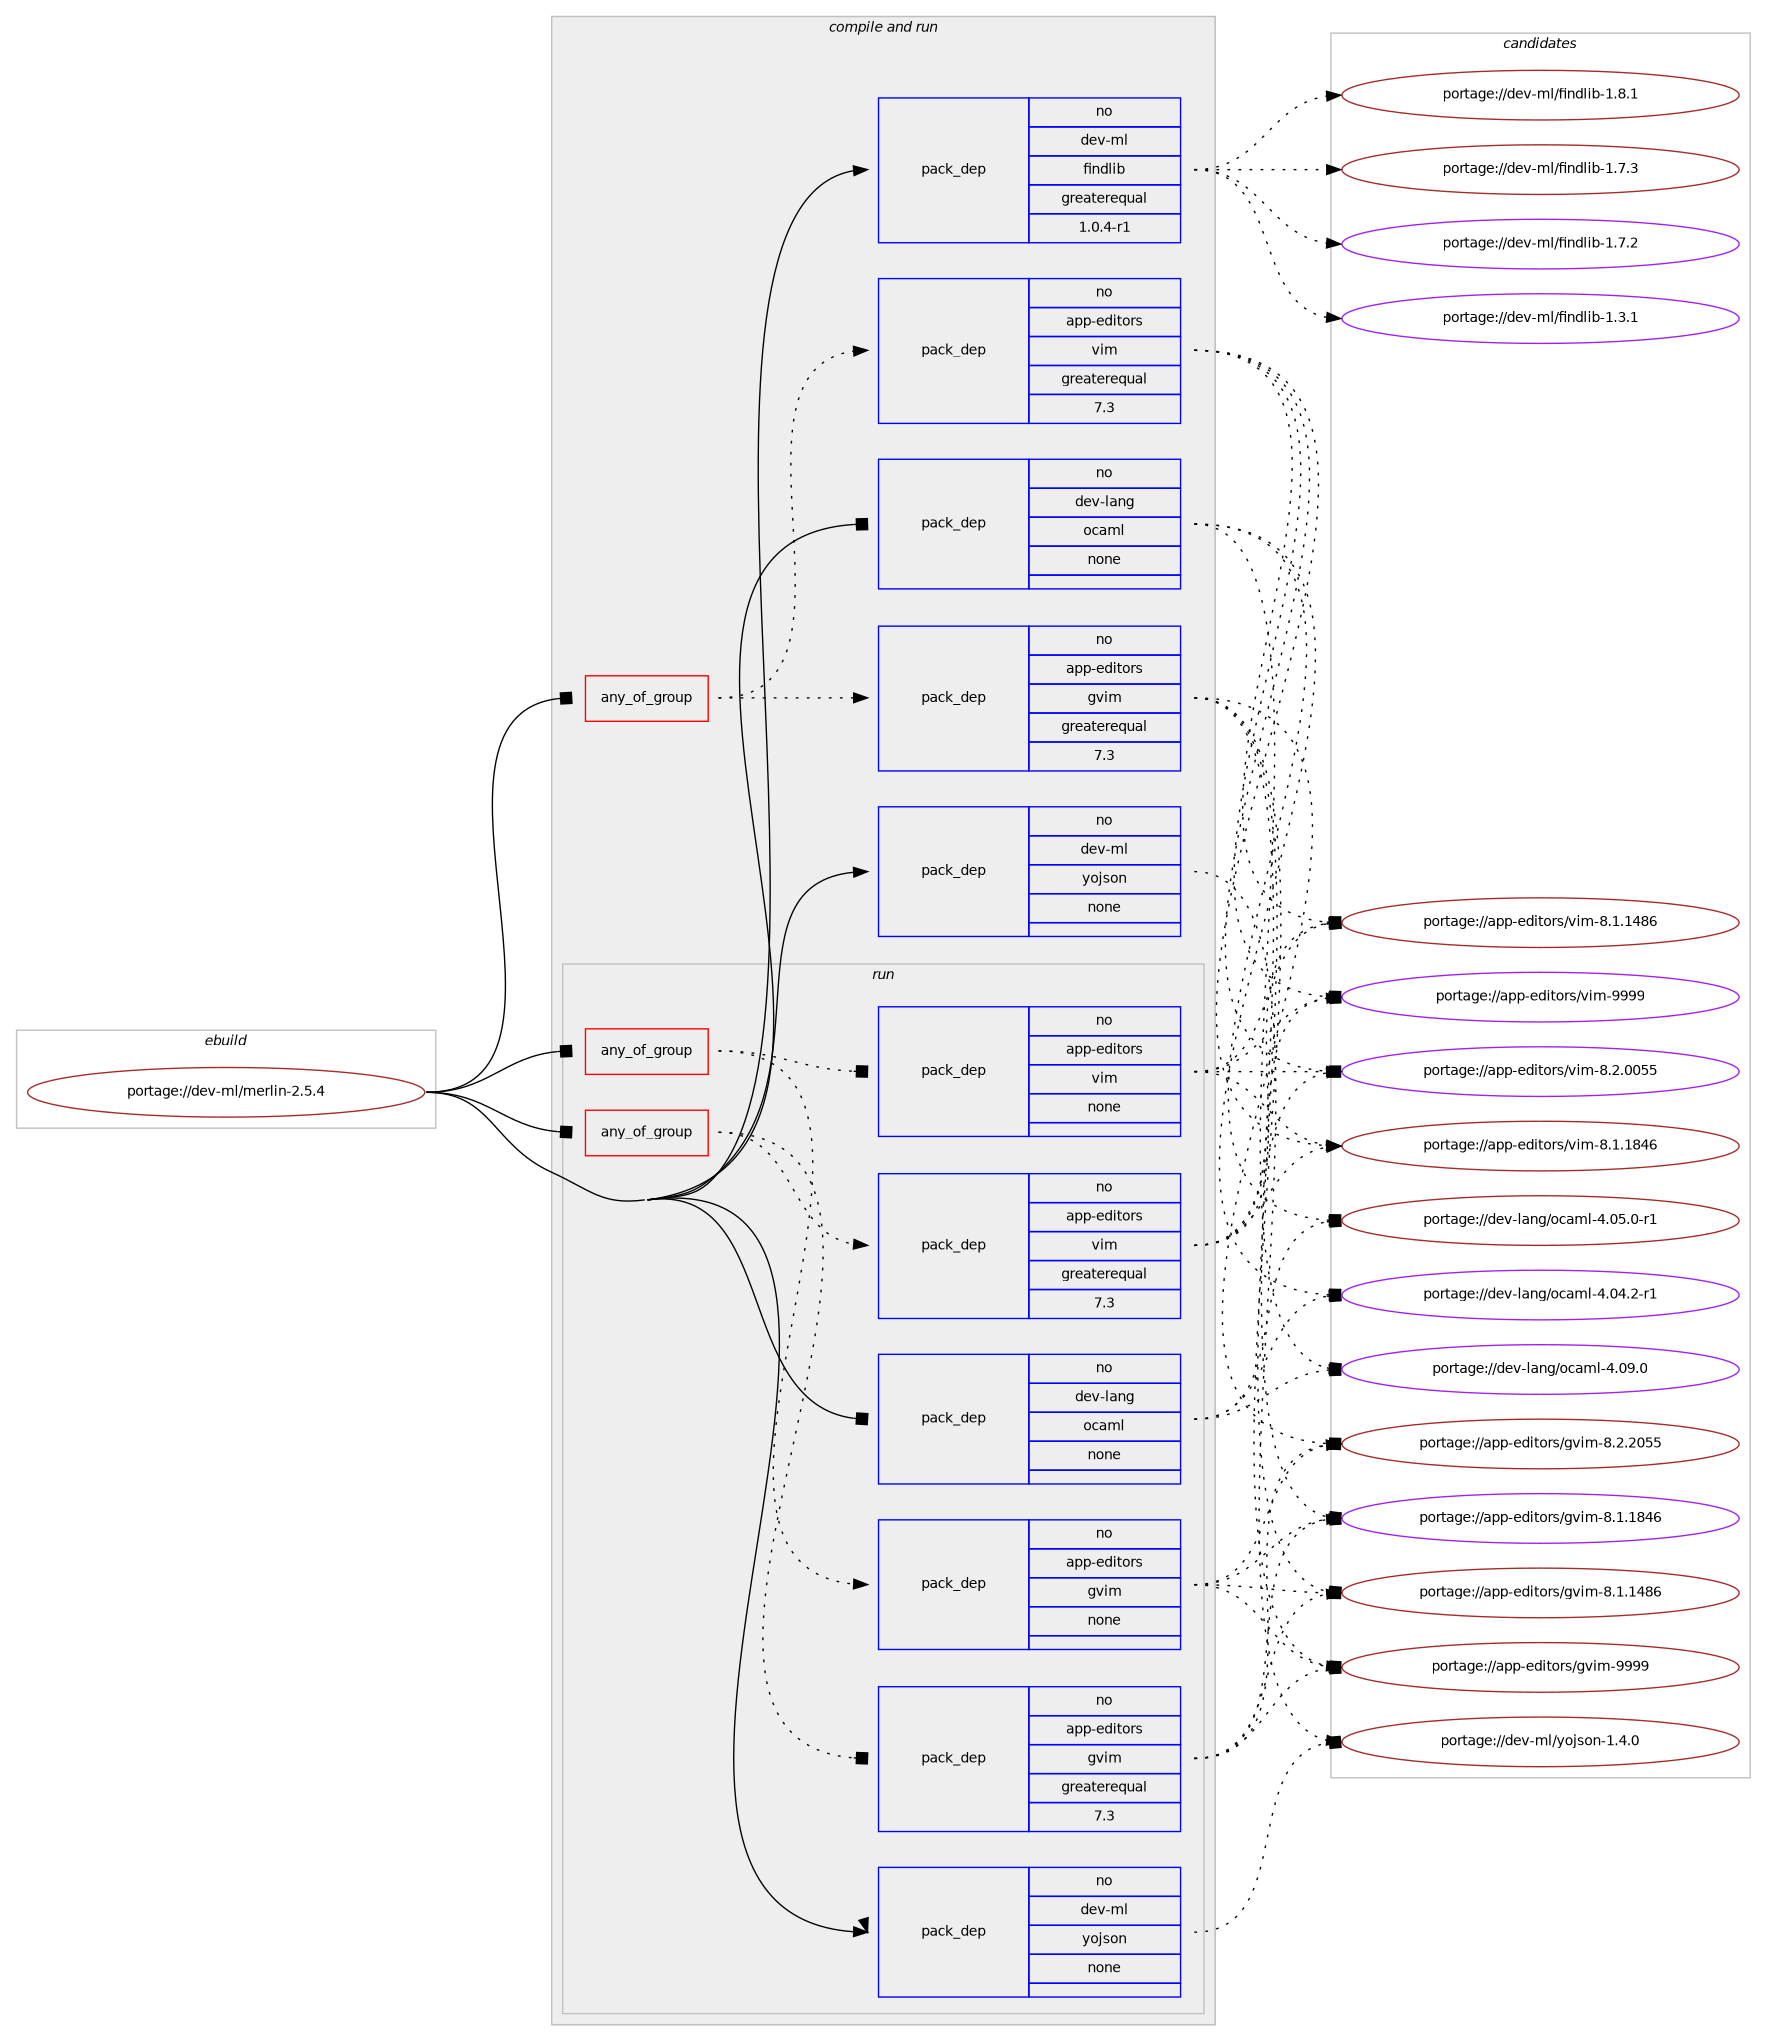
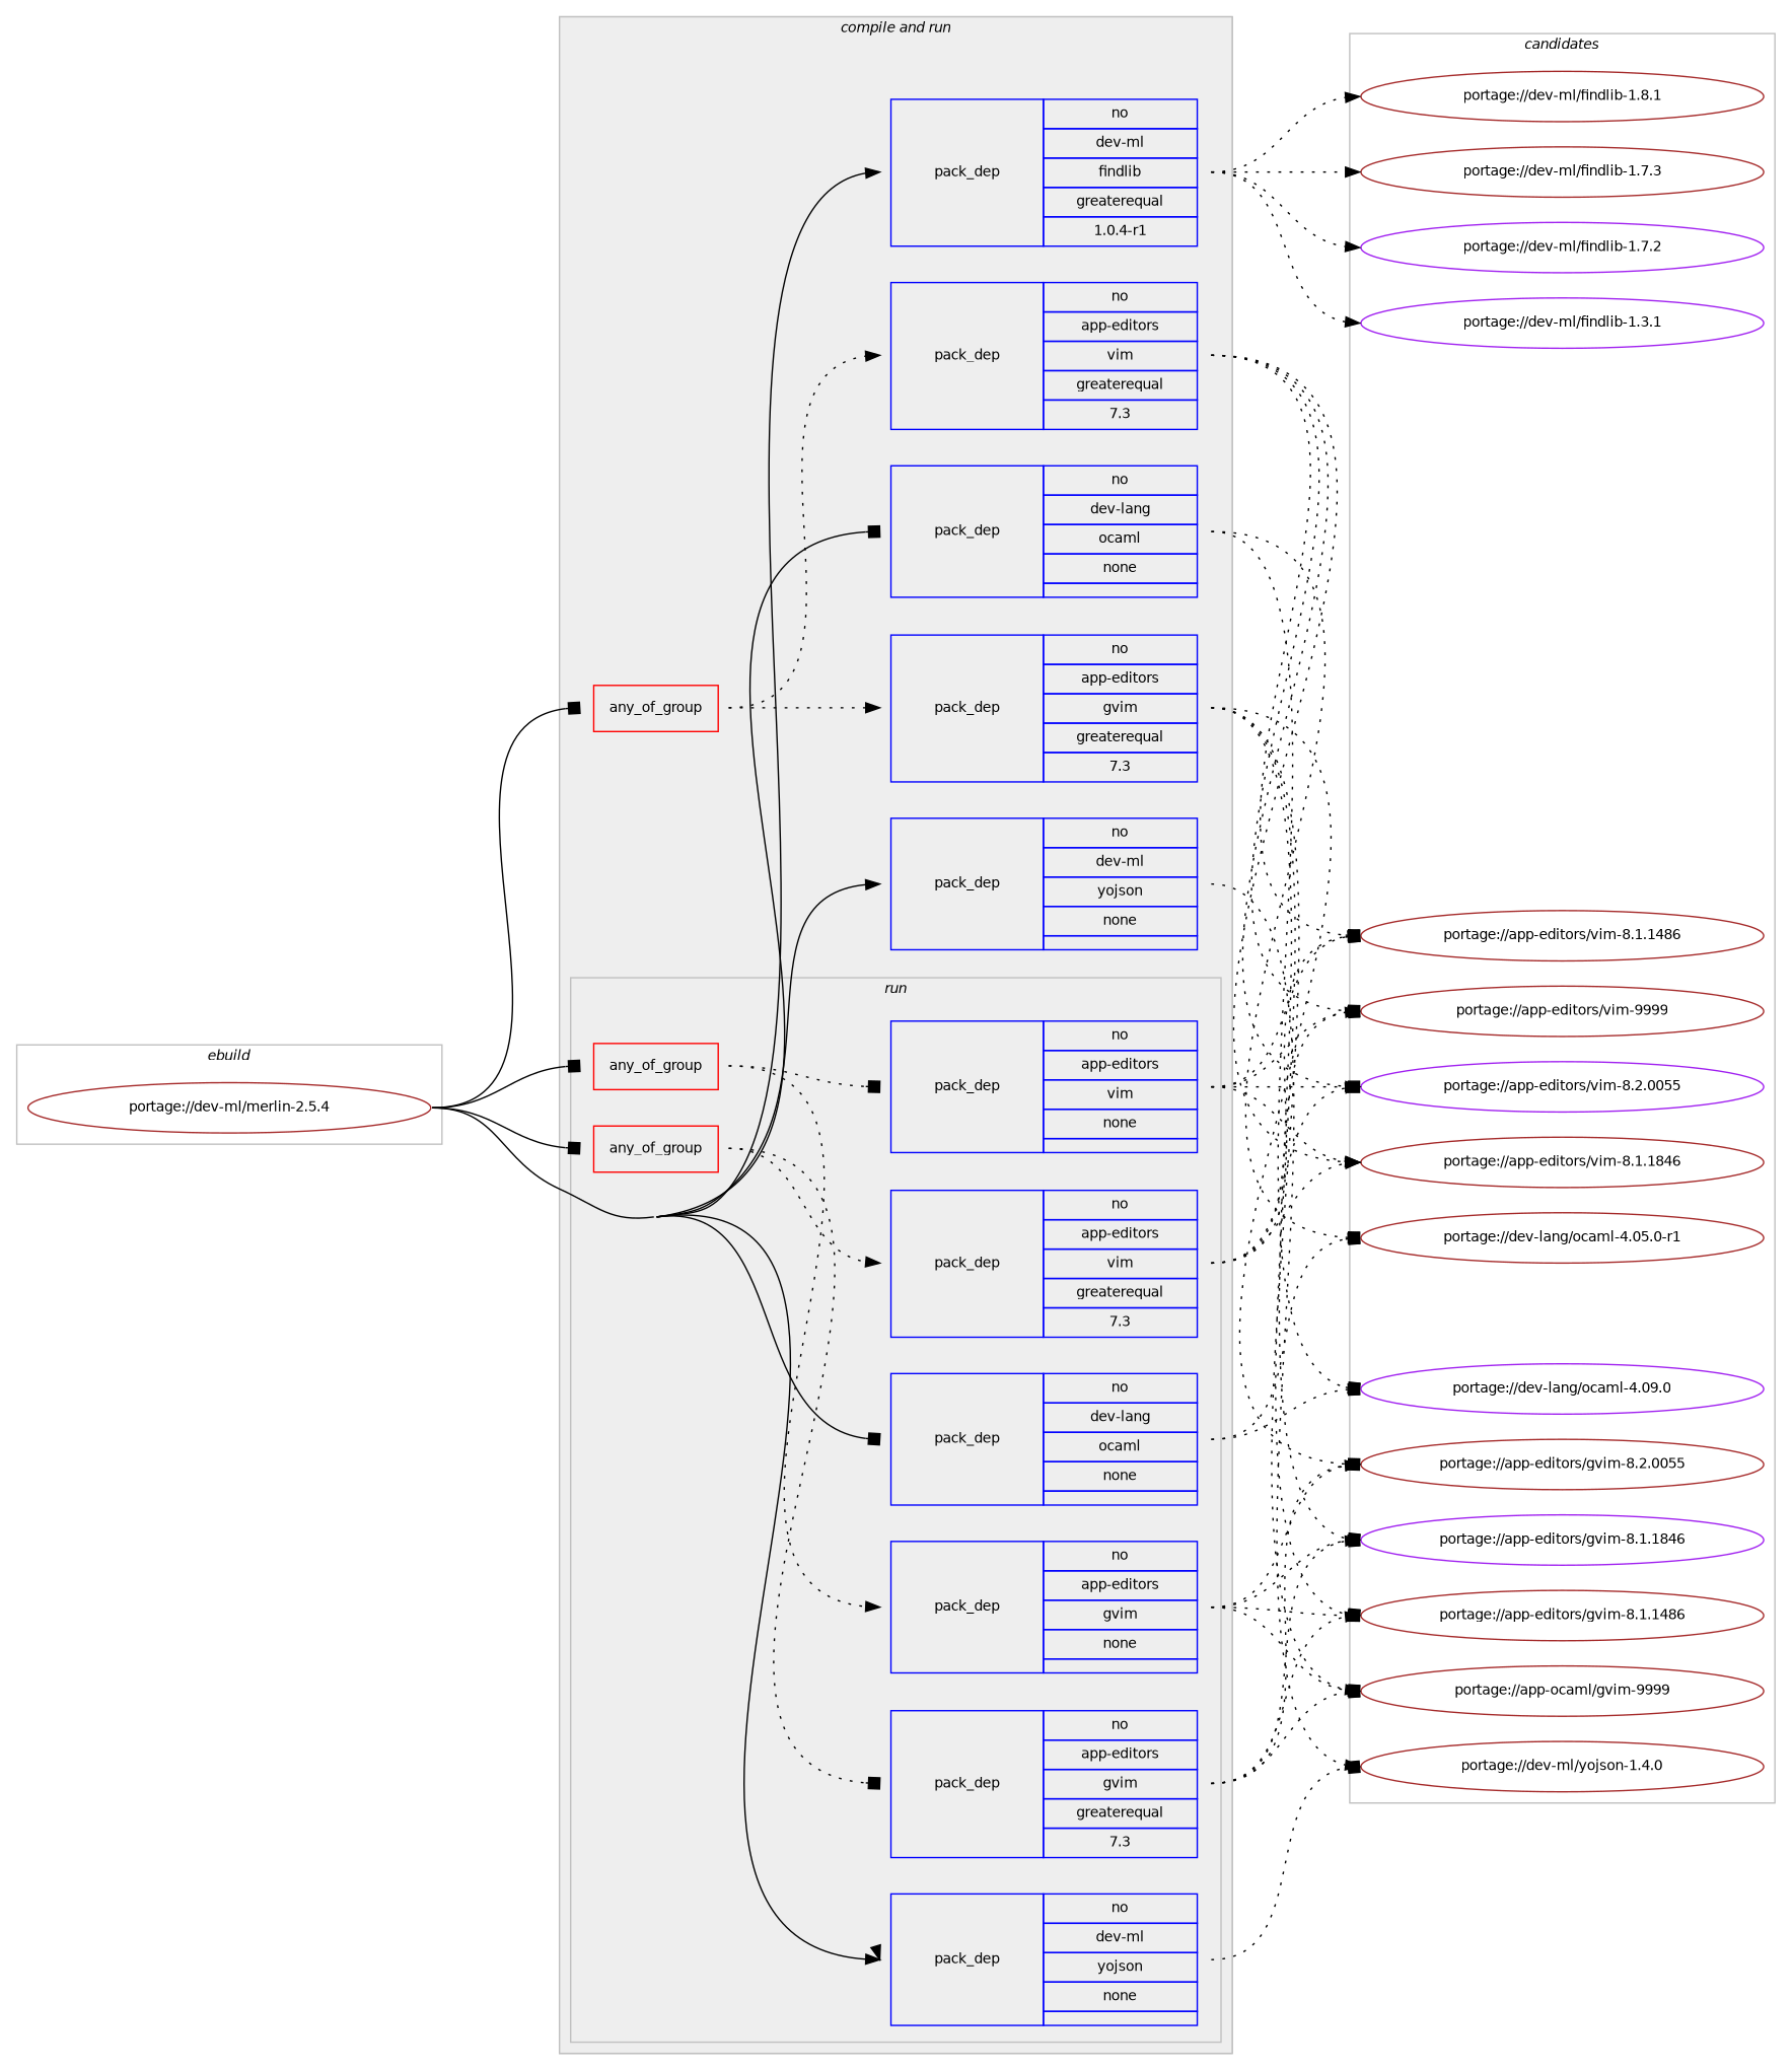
  digraph {
    compound=true
    concentrate=true
    fontname=Helvetica
    fontsize=10
    newrank=true
    rankdir=LR
    ranksep=1.5
    node [color=blue fontname=Helvetica fontsize=10]
    edge [arrowhead=box headport=w style=dotted tailport=e weight=100]
    n1 [color=brown label="portage://dev-ml/merlin-2.5.4" width=4]
    n2 [label=<<TABLE BORDER="0" CELLBORDER="1" CELLSPACING="0" CELLPADDING="4" WIDTH="220"><TR><TD ROWSPAN="6" CELLPADDING="30">pack_dep</TD></TR><TR><TD WIDTH="110">no</TD></TR><TR><TD>app-editors</TD></TR><TR><TD>vim</TD></TR><TR><TD>greaterequal</TD></TR><TR><TD>7.3</TD></TR></TABLE>> shape=none]
    n3 [label=<<TABLE BORDER="0" CELLBORDER="1" CELLSPACING="0" CELLPADDING="4" WIDTH="220"><TR><TD ROWSPAN="6" CELLPADDING="30">pack_dep</TD></TR><TR><TD WIDTH="110">no</TD></TR><TR><TD>app-editors</TD></TR><TR><TD>gvim</TD></TR><TR><TD>greaterequal</TD></TR><TR><TD>7.3</TD></TR></TABLE>> shape=none]
    n4 [color=red label=<<TABLE BORDER="0" CELLBORDER="1" CELLSPACING="0" CELLPADDING="4"><TR><TD CELLPADDING="10">any_of_group</TD></TR></TABLE>> shape=none]
    n5 [label=<<TABLE BORDER="0" CELLBORDER="1" CELLSPACING="0" CELLPADDING="4" WIDTH="220"><TR><TD ROWSPAN="6" CELLPADDING="30">pack_dep</TD></TR><TR><TD WIDTH="110">no</TD></TR><TR><TD>dev-lang</TD></TR><TR><TD>ocaml</TD></TR><TR><TD>none</TD></TR><TR><TD></TD></TR></TABLE>> shape=none]
    n6 [label=<<TABLE BORDER="0" CELLBORDER="1" CELLSPACING="0" CELLPADDING="4" WIDTH="220"><TR><TD ROWSPAN="6" CELLPADDING="30">pack_dep</TD></TR><TR><TD WIDTH="110">no</TD></TR><TR><TD>dev-ml</TD></TR><TR><TD>findlib</TD></TR><TR><TD>greaterequal</TD></TR><TR><TD>1.0.4-r1</TD></TR></TABLE>> shape=none]
    n7 [label=<<TABLE BORDER="0" CELLBORDER="1" CELLSPACING="0" CELLPADDING="4" WIDTH="220"><TR><TD ROWSPAN="6" CELLPADDING="30">pack_dep</TD></TR><TR><TD WIDTH="110">no</TD></TR><TR><TD>dev-ml</TD></TR><TR><TD>yojson</TD></TR><TR><TD>none</TD></TR><TR><TD></TD></TR></TABLE>> shape=none]
    n8 [label=<<TABLE BORDER="0" CELLBORDER="1" CELLSPACING="0" CELLPADDING="4" WIDTH="220"><TR><TD ROWSPAN="6" CELLPADDING="30">pack_dep</TD></TR><TR><TD WIDTH="110">no</TD></TR><TR><TD>app-editors</TD></TR><TR><TD>vim</TD></TR><TR><TD>greaterequal</TD></TR><TR><TD>7.3</TD></TR></TABLE>> shape=none]
    n9 [label=<<TABLE BORDER="0" CELLBORDER="1" CELLSPACING="0" CELLPADDING="4" WIDTH="220"><TR><TD ROWSPAN="6" CELLPADDING="30">pack_dep</TD></TR><TR><TD WIDTH="110">no</TD></TR><TR><TD>app-editors</TD></TR><TR><TD>gvim</TD></TR><TR><TD>greaterequal</TD></TR><TR><TD>7.3</TD></TR></TABLE>> shape=none]
    n10 [color=red label=<<TABLE BORDER="0" CELLBORDER="1" CELLSPACING="0" CELLPADDING="4"><TR><TD CELLPADDING="10">any_of_group</TD></TR></TABLE>> shape=none]
    n11 [label=<<TABLE BORDER="0" CELLBORDER="1" CELLSPACING="0" CELLPADDING="4" WIDTH="220"><TR><TD ROWSPAN="6" CELLPADDING="30">pack_dep</TD></TR><TR><TD WIDTH="110">no</TD></TR><TR><TD>app-editors</TD></TR><TR><TD>gvim</TD></TR><TR><TD>none</TD></TR><TR><TD></TD></TR></TABLE>> shape=none]
    n12 [label=<<TABLE BORDER="0" CELLBORDER="1" CELLSPACING="0" CELLPADDING="4" WIDTH="220"><TR><TD ROWSPAN="6" CELLPADDING="30">pack_dep</TD></TR><TR><TD WIDTH="110">no</TD></TR><TR><TD>app-editors</TD></TR><TR><TD>vim</TD></TR><TR><TD>none</TD></TR><TR><TD></TD></TR></TABLE>> shape=none]
    n13 [color=red label=<<TABLE BORDER="0" CELLBORDER="1" CELLSPACING="0" CELLPADDING="4"><TR><TD CELLPADDING="10">any_of_group</TD></TR></TABLE>> shape=none]
    n14 [label=<<TABLE BORDER="0" CELLBORDER="1" CELLSPACING="0" CELLPADDING="4" WIDTH="220"><TR><TD ROWSPAN="6" CELLPADDING="30">pack_dep</TD></TR><TR><TD WIDTH="110">no</TD></TR><TR><TD>dev-lang</TD></TR><TR><TD>ocaml</TD></TR><TR><TD>none</TD></TR><TR><TD></TD></TR></TABLE>> shape=none]
    n15 [label=<<TABLE BORDER="0" CELLBORDER="1" CELLSPACING="0" CELLPADDING="4" WIDTH="220"><TR><TD ROWSPAN="6" CELLPADDING="30">pack_dep</TD></TR><TR><TD WIDTH="110">no</TD></TR><TR><TD>dev-ml</TD></TR><TR><TD>yojson</TD></TR><TR><TD>none</TD></TR><TR><TD></TD></TR></TABLE>> shape=none]
-   n16 [color=brown label="portage://app-editors/gvim-9999" width=4]
-   n17 [color=brown label="portage://app-editors/gvim-8.2.2055" width=4]
+   n16 [color=brown label="portage://app-ocaml/gvim-9999" width=4]
+   n17 [color=brown label="portage://app-editors/gvim-8.2.0055" width=4]
    n18 [color=purple label="portage://app-editors/gvim-8.1.1846" width=4]
    n19 [color=brown label="portage://app-editors/gvim-8.1.1486" width=4]
-   n20 [color=purple label="portage://app-editors/vim-9999" width=4]
+   n20 [color=brown label="portage://app-editors/vim-9999" width=4]
    n21 [color=purple label="portage://app-editors/vim-8.2.0055" width=4]
    n22 [color=brown label="portage://app-editors/vim-8.1.1846" width=4]
    n23 [color=brown label="portage://app-editors/vim-8.1.1486" width=4]
    n24 [color=purple label="portage://dev-lang/ocaml-4.09.0" width=4]
    n25 [color=brown label="portage://dev-lang/ocaml-4.05.0-r1" width=4]
-   n26 [color=purple label="portage://dev-lang/ocaml-4.04.2-r1" width=4]
    n27 [color=brown label="portage://dev-ml/findlib-1.8.1" width=4]
    n28 [color=brown label="portage://dev-ml/findlib-1.7.3" width=4]
    n29 [color=purple label="portage://dev-ml/findlib-1.7.2" width=4]
    n30 [color=purple label="portage://dev-ml/findlib-1.3.1" width=4]
    n31 [color=brown label="portage://dev-ml/yojson-1.4.0" width=4]
    subgraph cluster_1 {
      color=gray
      label=<<i>ebuild</i>>
      n1
    }
    subgraph cluster_2 {
      color=gray
      label=<<i>dependencies</i>>
      subgraph cluster_3 {
        color=gray
        fillcolor="#eeeeee"
        label=<<i>compile</i>>
        style=filled
        subgraph sub_4 {
          color=gray
          fillcolor="#eeeeee"
          label=<<i>compile</i>>
          style=filled
          n4
          subgraph sub_5 {
            color=gray
            fillcolor="#eeeeee"
            label=<<i>compile</i>>
            style=filled
            n2
          }
          subgraph sub_6 {
            color=gray
            fillcolor="#eeeeee"
            label=<<i>compile</i>>
            style=filled
            n3
          }
        }
        subgraph sub_7 {
          color=gray
          fillcolor="#eeeeee"
          label=<<i>compile</i>>
          style=filled
          n5
        }
        subgraph sub_8 {
          color=gray
          fillcolor="#eeeeee"
          label=<<i>compile</i>>
          style=filled
          n6
        }
        subgraph sub_9 {
          color=gray
          fillcolor="#eeeeee"
          label=<<i>compile</i>>
          style=filled
          n7
        }
      }
      subgraph cluster_10 {
        color=gray
        fillcolor="#eeeeee"
        label=<<i>compile and run</i>>
        style=filled
      }
      subgraph cluster_11 {
        color=gray
        fillcolor="#eeeeee"
        label=<<i>run</i>>
        style=filled
        subgraph sub_12 {
          color=gray
          fillcolor="#eeeeee"
          label=<<i>run</i>>
          style=filled
          n10
          subgraph sub_13 {
            color=gray
            fillcolor="#eeeeee"
            label=<<i>run</i>>
            style=filled
            n8
          }
          subgraph sub_14 {
            color=gray
            fillcolor="#eeeeee"
            label=<<i>run</i>>
            style=filled
            n9
          }
        }
        subgraph sub_15 {
          color=gray
          fillcolor="#eeeeee"
          label=<<i>run</i>>
          style=filled
          n13
          subgraph sub_16 {
            color=gray
            fillcolor="#eeeeee"
            label=<<i>run</i>>
            style=filled
            n11
          }
          subgraph sub_17 {
            color=gray
            fillcolor="#eeeeee"
            label=<<i>run</i>>
            style=filled
            n12
          }
        }
        subgraph sub_18 {
          color=gray
          fillcolor="#eeeeee"
          label=<<i>run</i>>
          style=filled
          n14
        }
        subgraph sub_19 {
          color=gray
          fillcolor="#eeeeee"
          label=<<i>run</i>>
          style=filled
          n15
        }
      }
    }
    subgraph cluster_20 {
      color=gray
      label=<<i>candidates</i>>
      rank=same
      subgraph sub_21 {
        color=black
        label=<<i>candidates</i>>
        nodesep=1
        rank=same
        n16
        n17
        n18
        n19
      }
      subgraph sub_22 {
        color=black
        label=<<i>candidates</i>>
        nodesep=1
        rank=same
        n20
        n21
        n22
        n23
      }
      subgraph sub_23 {
        color=black
        label=<<i>candidates</i>>
        nodesep=1
        rank=same
        n16
        n17
        n18
        n19
      }
      subgraph sub_24 {
        color=black
        label=<<i>candidates</i>>
        nodesep=1
        rank=same
        n24
        n25
-       n26
      }
      subgraph sub_25 {
        color=black
        label=<<i>candidates</i>>
        nodesep=1
        rank=same
        n27
        n28
        n29
        n30
      }
      subgraph sub_26 {
        color=black
        label=<<i>candidates</i>>
        nodesep=1
        rank=same
        n31
      }
      subgraph sub_27 {
        color=black
        label=<<i>candidates</i>>
        nodesep=1
        rank=same
        n20
        n21
        n22
        n23
      }
      subgraph sub_28 {
        color=black
        label=<<i>candidates</i>>
        nodesep=1
        rank=same
        n16
        n17
        n18
        n19
      }
      subgraph sub_29 {
        color=black
        label=<<i>candidates</i>>
        nodesep=1
        rank=same
        n20
        n21
        n22
        n23
      }
      subgraph sub_30 {
        color=black
        label=<<i>candidates</i>>
        nodesep=1
        rank=same
        n31
      }
      subgraph sub_31 {
        color=black
        label=<<i>candidates</i>>
        nodesep=1
        rank=same
        n24
        n25
-       n26
      }
    }
    n1 -> n4 [style=solid weight=20]
    n1 -> n5 [style=solid weight=20]
    n1 -> n6 [arrowhead=normal style=solid weight=20]
    n1 -> n7 [arrowhead=normal style=solid weight=20]
    n1 -> n10 [style=solid weight=20]
    n1 -> n13 [style=solid weight=20]
    n1 -> n14 [style=solid weight=20]
    n1 -> n15 [arrowhead=normal style=solid weight=20]
    n2 -> n20
    n2 -> n21 [arrowhead=normal]
    n2 -> n22 [arrowhead=normal]
    n2 -> n23
    n3 -> n16 [arrowhead=normal]
    n3 -> n17
    n3 -> n18
    n3 -> n19
    n4 -> n2 [arrowhead=normal weight=20]
    n4 -> n3 [arrowhead=normal weight=20]
    n5 -> n24
    n5 -> n25
-   n5 -> n26
    n6 -> n27 [arrowhead=normal]
    n6 -> n28 [arrowhead=normal]
    n6 -> n29 [arrowhead=normal]
    n6 -> n30 [arrowhead=normal]
    n7 -> n31 [arrowhead=normal]
    n8 -> n20 [arrowhead=normal]
    n8 -> n21 [arrowhead=normal]
    n8 -> n22 [arrowhead=normal]
    n8 -> n23
    n9 -> n16
    n9 -> n17 [arrowhead=normal]
    n9 -> n18
    n9 -> n19 [arrowhead=normal]
    n10 -> n8 [arrowhead=normal weight=20]
    n10 -> n9 [weight=20]
    n11 -> n16
    n11 -> n17 [arrowhead=normal]
    n11 -> n18 [arrowhead=normal]
    n11 -> n19
    n12 -> n20
    n12 -> n21
    n12 -> n22 [arrowhead=normal]
    n12 -> n23
    n13 -> n11 [arrowhead=normal weight=20]
    n13 -> n12 [weight=20]
    n14 -> n24
    n14 -> n25
-   n14 -> n26
    n15 -> n31
  }
